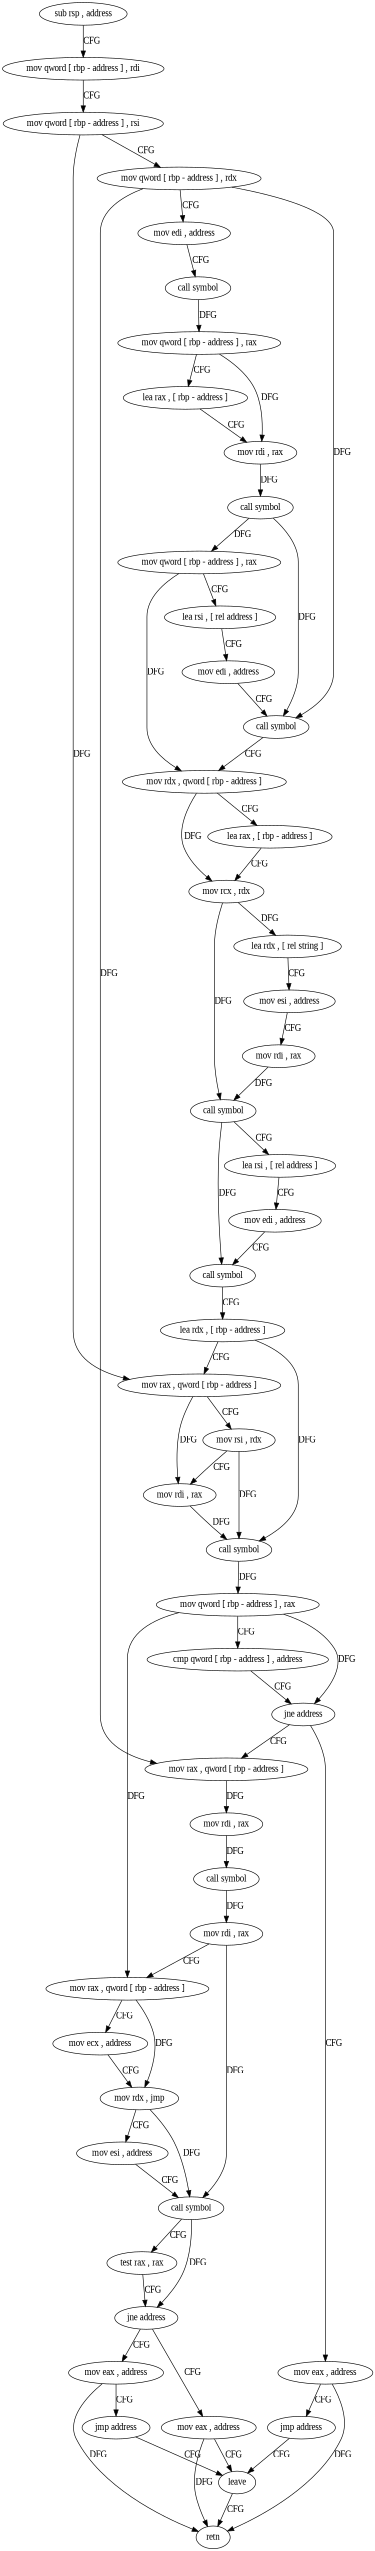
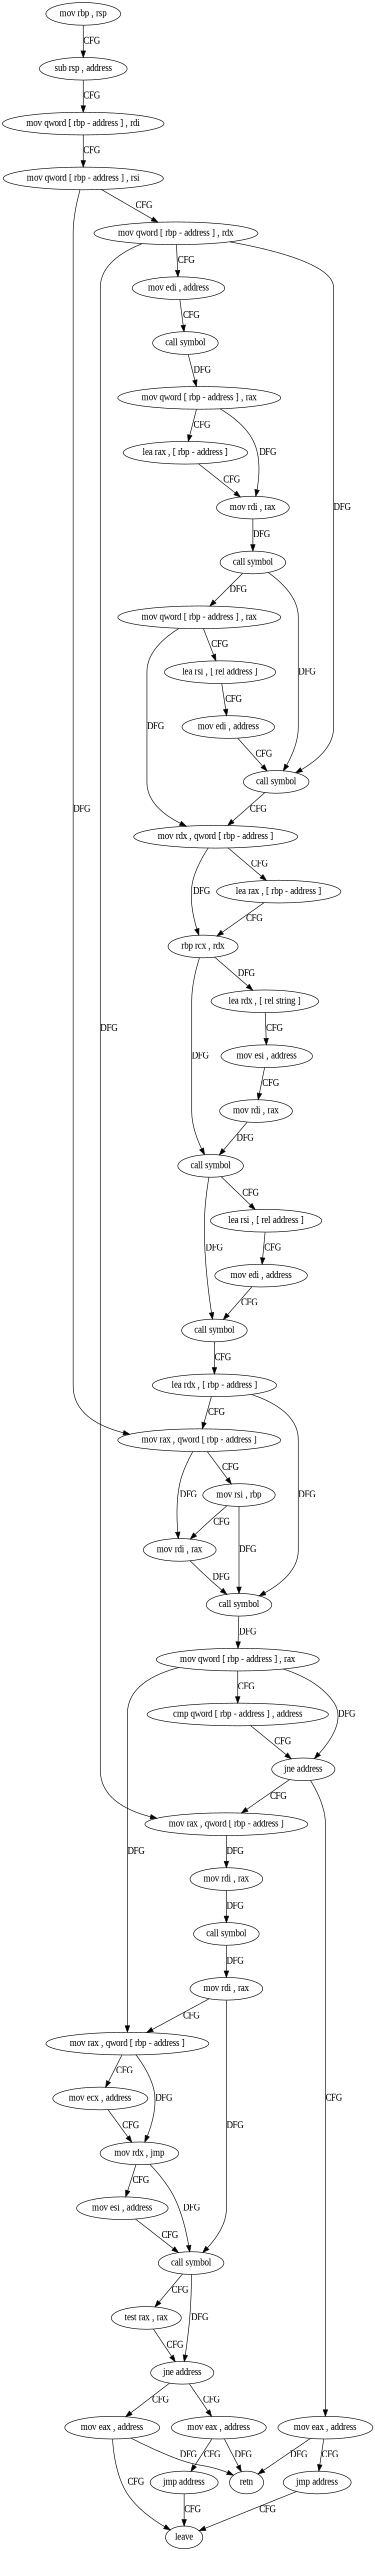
  digraph {
    fontname="Liberation Serif"
    node [fontname="Liberation Serif"]
    edge [fontname="Liberation Serif"]
+   n1 [label="mov rbp , rsp"]
    n2 [label="sub rsp , address"]
    n3 [label="mov qword [ rbp - address ] , rdi"]
    n4 [label="mov qword [ rbp - address ] , rsi"]
    n5 [label="mov qword [ rbp - address ] , rdx"]
    n6 [label="mov rax , qword [ rbp - address ]"]
    n7 [label="mov edi , address"]
    n8 [label="call symbol"]
    n9 [label="mov rax , qword [ rbp - address ]"]
-   n10 [label="mov rsi , rdx"]
+   n10 [label="mov rsi , rbp"]
    n11 [label="mov rdi , rax"]
    n12 [label="call symbol"]
    n13 [label="mov rdx , qword [ rbp - address ]"]
    n14 [label="mov rdi , rax"]
    n15 [label="mov qword [ rbp - address ] , rax"]
    n16 [label="lea rax , [ rbp - address ]"]
    n17 [label="mov rdi , rax"]
    n18 [label="call symbol"]
    n19 [label="mov qword [ rbp - address ] , rax"]
    n20 [label="lea rsi , [ rel address ]"]
    n21 [label="mov edi , address"]
    n22 [label="lea rax , [ rbp - address ]"]
-   n23 [label="mov rcx , rdx"]
+   n23 [label="rbp rcx , rdx"]
    n24 [label="lea rdx , [ rel string ]"]
    n25 [label="call symbol"]
    n26 [label="mov esi , address"]
    n27 [label="lea rsi , [ rel address ]"]
    n28 [label="call symbol"]
    n29 [label="mov rdi , rax"]
    n30 [label="mov edi , address"]
    n31 [label="lea rdx , [ rbp - address ]"]
    n32 [label="call symbol"]
    n33 [label="mov qword [ rbp - address ] , rax"]
    n34 [label="cmp qword [ rbp - address ] , address"]
    n35 [label="jne address"]
    n36 [label="mov rax , qword [ rbp - address ]"]
    n37 [label="mov eax , address"]
    n38 [label="mov ecx , address"]
    n39 [label="mov rdx , jmp"]
    n40 [label="jmp address"]
    n41 [label=retn]
    n42 [label="call symbol"]
    n43 [label=leave]
    n44 [label="mov rdi , rax"]
    n45 [label="call symbol"]
    n46 [label="test rax , rax"]
    n47 [label="jne address"]
    n48 [label="mov esi , address"]
    n49 [label="mov eax , address"]
    n50 [label="mov eax , address"]
    n51 [label="jmp address"]
+   n1 -> n2 [label=CFG]
    n2 -> n3 [label=CFG]
    n3 -> n4 [label=CFG]
    n4 -> n5 [label=CFG]
    n4 -> n6 [label=DFG]
    n5 -> n7 [label=CFG]
    n5 -> n8 [label=DFG]
    n5 -> n9 [label=DFG]
    n6 -> n10 [label=CFG]
    n6 -> n11 [label=DFG]
    n7 -> n12 [label=CFG]
    n8 -> n13 [label=CFG]
    n9 -> n14 [label=DFG]
    n10 -> n11 [label=CFG]
    n10 -> n32 [label=DFG]
    n11 -> n32 [label=DFG]
    n12 -> n15 [label=DFG]
    n13 -> n22 [label=CFG]
    n13 -> n23 [label=DFG]
    n14 -> n42 [label=DFG]
    n15 -> n16 [label=CFG]
    n15 -> n17 [label=DFG]
    n16 -> n17 [label=CFG]
    n17 -> n18 [label=DFG]
    n18 -> n8 [label=DFG]
    n18 -> n19 [label=DFG]
    n19 -> n13 [label=DFG]
    n19 -> n20 [label=CFG]
    n20 -> n21 [label=CFG]
    n21 -> n8 [label=CFG]
    n22 -> n23 [label=CFG]
    n23 -> n24 [label=DFG]
    n23 -> n25 [label=DFG]
    n24 -> n26 [label=CFG]
    n25 -> n27 [label=CFG]
    n25 -> n28 [label=DFG]
    n26 -> n29 [label=CFG]
    n27 -> n30 [label=CFG]
    n28 -> n31 [label=CFG]
    n29 -> n25 [label=DFG]
    n30 -> n28 [label=CFG]
    n31 -> n6 [label=CFG]
    n31 -> n32 [label=DFG]
    n32 -> n33 [label=DFG]
    n33 -> n34 [label=CFG]
    n33 -> n35 [label=DFG]
    n33 -> n36 [label=DFG]
    n34 -> n35 [label=CFG]
    n35 -> n9 [label=CFG]
    n35 -> n37 [label=CFG]
    n36 -> n38 [label=CFG]
    n36 -> n39 [label=DFG]
    n37 -> n40 [label=CFG]
    n37 -> n41 [label=DFG]
    n38 -> n39 [label=CFG]
    n39 -> n45 [label=DFG]
    n39 -> n48 [label=CFG]
    n40 -> n43 [label=CFG]
    n42 -> n44 [label=DFG]
-   n43 -> n41 [label=CFG]
    n44 -> n36 [label=CFG]
    n44 -> n45 [label=DFG]
    n45 -> n46 [label=CFG]
    n45 -> n47 [label=DFG]
    n46 -> n47 [label=CFG]
    n47 -> n49 [label=CFG]
    n47 -> n50 [label=CFG]
    n48 -> n45 [label=CFG]
    n49 -> n41 [label=DFG]
    n49 -> n43 [label=CFG]
    n50 -> n41 [label=DFG]
    n50 -> n51 [label=CFG]
    n51 -> n43 [label=CFG]
  }
